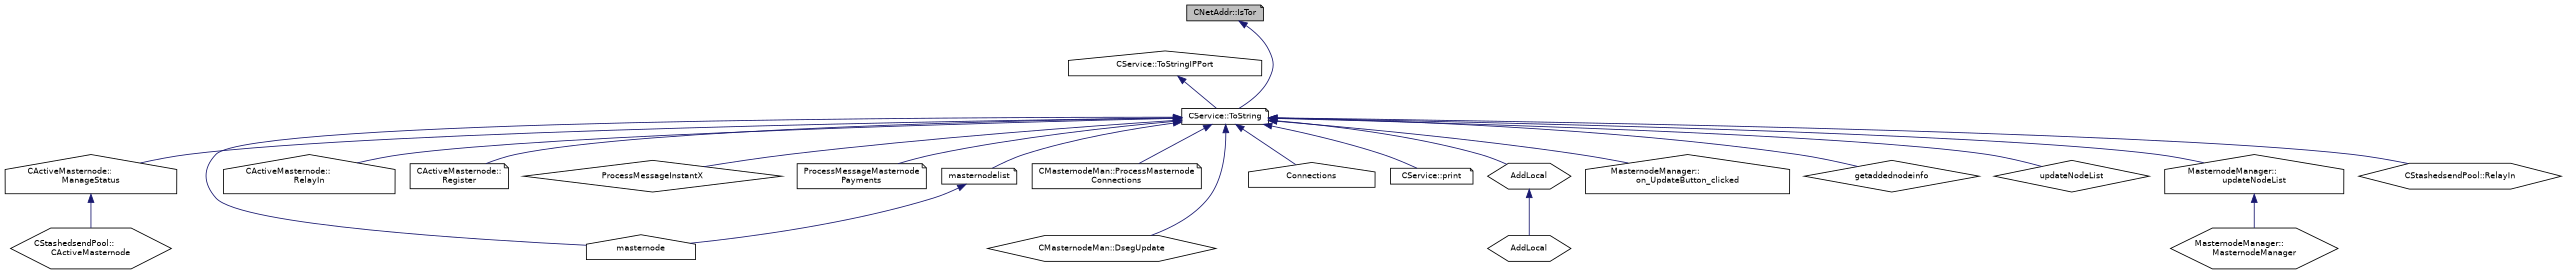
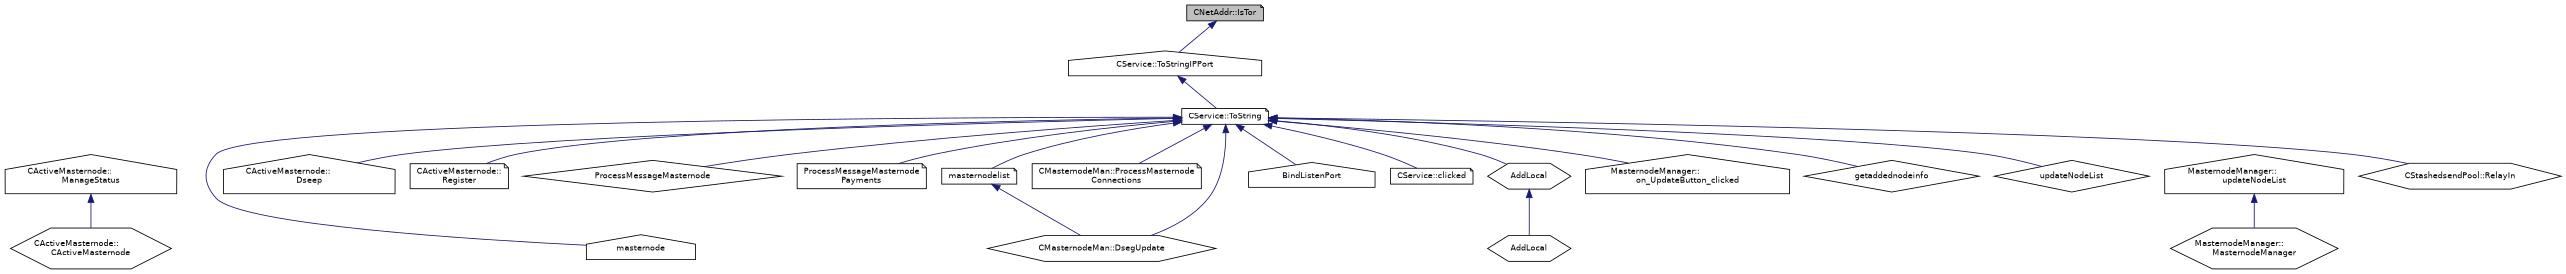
  digraph {
    rankdir=TB
    node [color=black fillcolor=white fontname=Helvetica fontsize=10 shape=note style=filled]
    edge [color=midnightblue dir=back fontname=Helvetica fontsize=10 labelfontname=Helvetica labelfontsize=10 style=solid]
    n1 [fillcolor=grey75 fontcolor=black height=0.2 label="CNetAddr::IsTor" width=0.4]
    n2 [height=0.2 label="CService::ToStringIPPort" shape=house width=0.4]
    n3 [height=0.2 label="CService::ToString" width=0.4]
    n4 [height=0.2 label="CActiveMasternode::\lManageStatus" shape=house width=0.4]
    n5 [height=0.2 label=masternode shape=house width=0.4]
-   n6 [height=0.2 label="CActiveMasternode::\lRelayIn" shape=house width=0.4]
+   n6 [height=0.2 label="CActiveMasternode::\lDseep" shape=house width=0.4]
    n7 [height=0.2 label="CActiveMasternode::\lRegister" width=0.4]
-   n8 [height=0.2 label=ProcessMessageInstantX shape=diamond width=0.4]
+   n8 [height=0.2 label=ProcessMessageMasternode shape=diamond width=0.4]
    n9 [height=0.2 label="ProcessMessageMasternode\lPayments" width=0.4]
    n10 [height=0.2 label="CMasternodeMan::DsegUpdate" shape=hexagon width=0.4]
    n11 [height=0.2 label="CMasternodeMan::ProcessMasternode\lConnections" width=0.4]
    n12 [height=0.2 label=AddLocal shape=hexagon width=0.4]
-   n13 [height=0.2 label=Connections shape=house width=0.4]
-   n14 [height=0.2 label="CService::print" width=0.4]
+   n13 [height=0.2 label=BindListenPort shape=house width=0.4]
+   n14 [height=0.2 label="CService::clicked" width=0.4]
    n15 [height=0.2 label="MasternodeManager::\lupdateNodeList" shape=house width=0.4]
    n16 [height=0.2 label="MasternodeManager::\lon_UpdateButton_clicked" shape=house width=0.4]
    n17 [height=0.2 label=getaddednodeinfo shape=diamond width=0.4]
    n18 [height=0.2 label=updateNodeList shape=diamond width=0.4]
    n19 [height=0.2 label=masternodelist width=0.4]
    n20 [height=0.2 label="CStashedsendPool::RelayIn" shape=hexagon width=0.4]
-   n21 [height=0.2 label="CStashedsendPool::\lCActiveMasternode" shape=hexagon width=0.4]
+   n21 [height=0.2 label="CActiveMasternode::\lCActiveMasternode" shape=hexagon width=0.4]
    n22 [height=0.2 label=AddLocal shape=hexagon width=0.4]
    n23 [height=0.2 label="MasternodeManager::\lMasternodeManager" shape=hexagon width=0.4]
-   n1 -> n3
+   n1 -> n2
    n2 -> n3
-   n3 -> n4
    n3 -> n5
    n3 -> n6
    n3 -> n7
    n3 -> n8
    n3 -> n9
    n3 -> n10
    n3 -> n11
    n3 -> n12
    n3 -> n13
    n3 -> n14
-   n3 -> n15
    n3 -> n16
    n3 -> n17
    n3 -> n18
    n3 -> n19
    n3 -> n20
    n4 -> n21
    n12 -> n22
    n15 -> n23
-   n19 -> n5
+   n19 -> n10
  }
